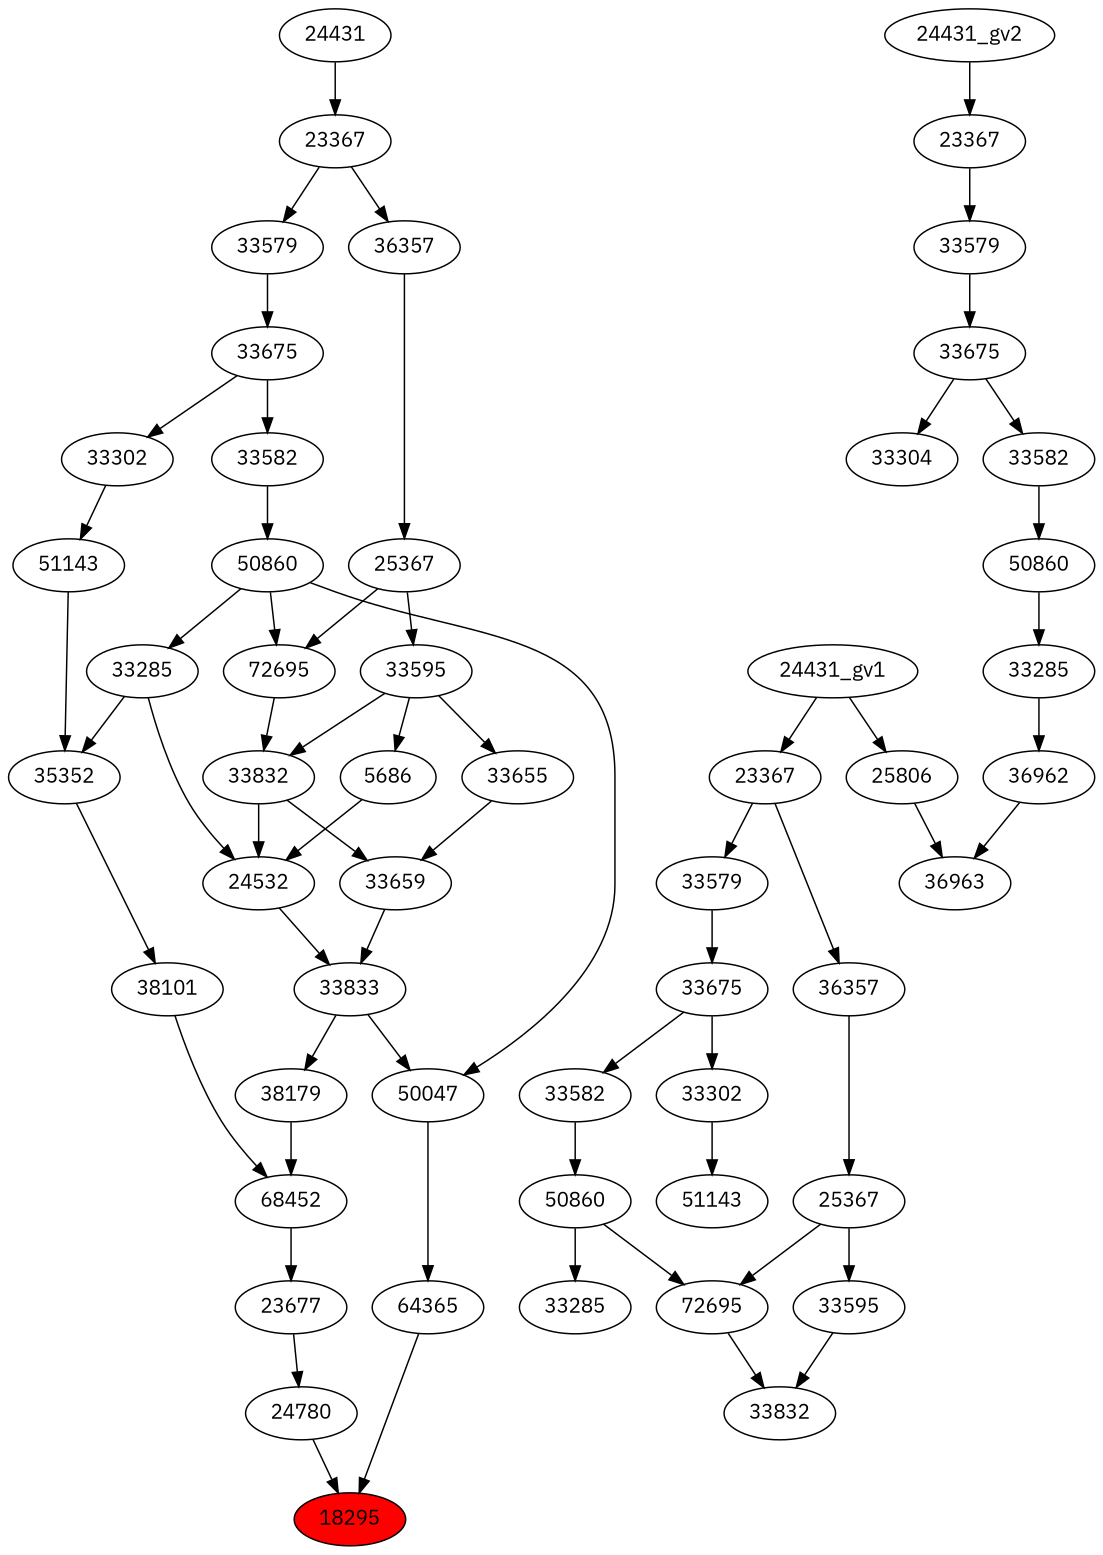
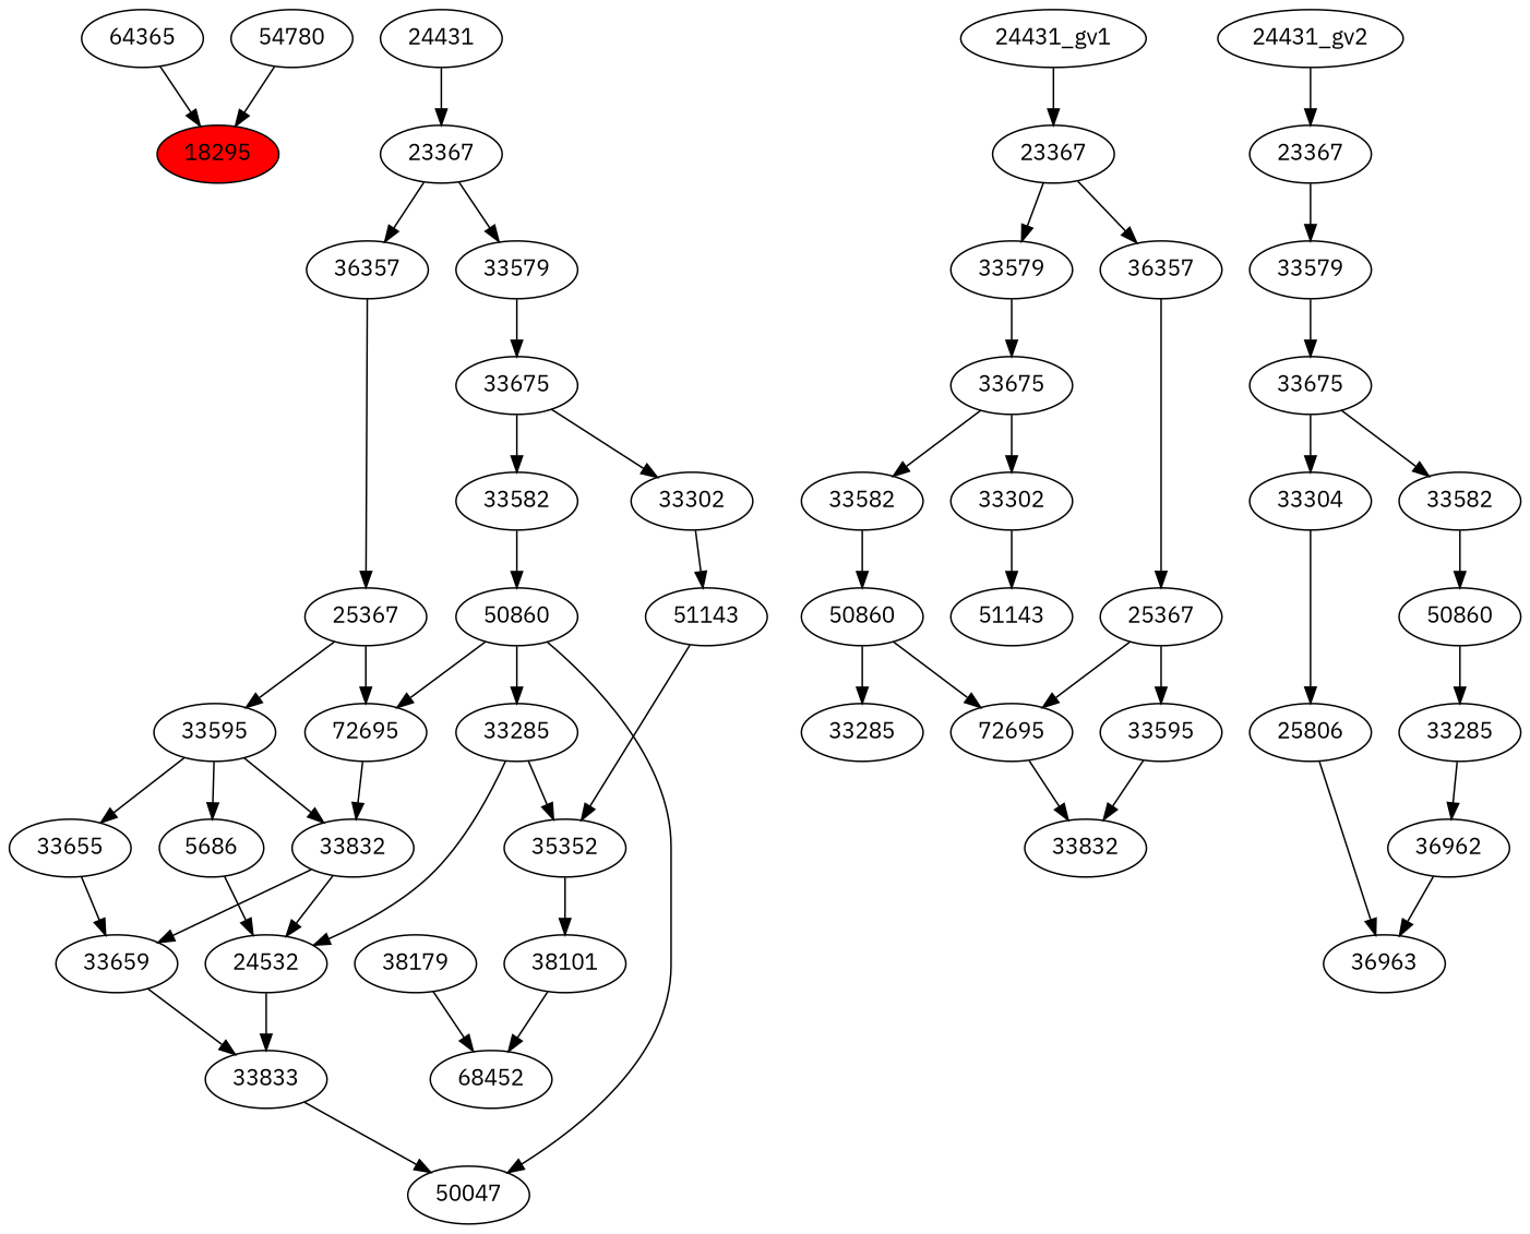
  strict digraph {
    fontname="IBM Plex Sans"
    node [fontname="IBM Plex Sans"]
    edge [fontname="IBM Plex Sans"]
    n1 [fillcolor=red label=18295 style=filled]
    n2 [label=64365]
-   n3 [label=24780]
+   n3 [label=54780]
    n4 [label=50047]
-   n5 [label=23677]
    n6 [label=35352]
    n7 [label=38101]
    n8 [label=68452]
    n9 [label=50860]
    n10 [label=33285]
    n11 [label=72695]
    n12 [label=24532]
    n13 [label=33832]
    n14 [label=33833]
    n15 [label=51143]
    n16 [label=33582]
    n17 [label=38179]
    n18 [label=33302]
    n19 [label=33675]
    n20 [label=33579]
    n21 [label=33659]
    n22 [label=5686]
    n23 [label=23367]
    n24 [label=36357]
    n25 [label=25367]
    n26 [label=33655]
    n27 [label=33595]
    n28 [label=24431]
    n29 [label=50860]
    n30 [label=33285]
    n31 [label=72695]
    n32 [label=33832]
    n33 [label=33582]
    n34 [label=51143]
    n35 [label=33302]
    n36 [label=33675]
    n37 [label=33579]
    n38 [label=23367]
    n39 [label=36357]
    n40 [label=25367]
    n41 [label=33595]
    "24431_gv1"
    n43 [label=36963]
    n44 [label=36962]
    n45 [label=25806]
    n46 [label=33285]
    n47 [label=33304]
    n48 [label=50860]
    n49 [label=33675]
    n50 [label=33582]
    n51 [label=33579]
    n52 [label=23367]
    "24431_gv2"
    subgraph sub_1 {
      n1
      n2
      n3
      n4
-     n5
      n6
      n7
      n8
      n9
      n10
      n11
      n12
      n13
      n14
      n15
      n16
      n17
      n18
      n19
      n20
      n21
      n22
      n23
      n24
      n25
      n26
      n27
      n28
    }
    subgraph sub_2 {
      n29
      n30
      n31
      n32
      n33
      n34
      n35
      n36
      n37
      n38
      n39
      n40
      n41
      "24431_gv1"
    }
    subgraph sub_3 {
      n43
      n44
      n45
      n46
      n47
      n48
      n49
      n50
      n51
      n52
      "24431_gv2"
    }
    n2 -> n1
    n3 -> n1
-   n4 -> n2
-   n5 -> n3
    n6 -> n7
    n7 -> n8
-   n8 -> n5
    n9 -> n4
    n9 -> n10
    n9 -> n11
    n10 -> n6
    n10 -> n12
    n11 -> n13
    n12 -> n14
    n13 -> n12
    n13 -> n21
    n14 -> n4
-   n14 -> n17
    n15 -> n6
    n16 -> n9
    n17 -> n8
    n18 -> n15
    n19 -> n16
    n19 -> n18
    n20 -> n19
    n21 -> n14
    n22 -> n12
    n23 -> n20
    n23 -> n24
    n24 -> n25
    n25 -> n11
    n25 -> n27
    n26 -> n21
    n27 -> n13
    n27 -> n22
    n27 -> n26
    n28 -> n23
    n29 -> n30
    n29 -> n31
    n31 -> n32
    n33 -> n29
    n35 -> n34
    n36 -> n33
    n36 -> n35
    n37 -> n36
    n38 -> n37
    n38 -> n39
    n39 -> n40
    n40 -> n31
    n40 -> n41
    n41 -> n32
    "24431_gv1" -> n38
    n44 -> n43
    n45 -> n43
    n46 -> n44
-   "24431_gv1" -> n45
+   n47 -> n45
    n48 -> n46
    n49 -> n47
    n49 -> n50
    n50 -> n48
    n51 -> n49
    n52 -> n51
    "24431_gv2" -> n52
  }
